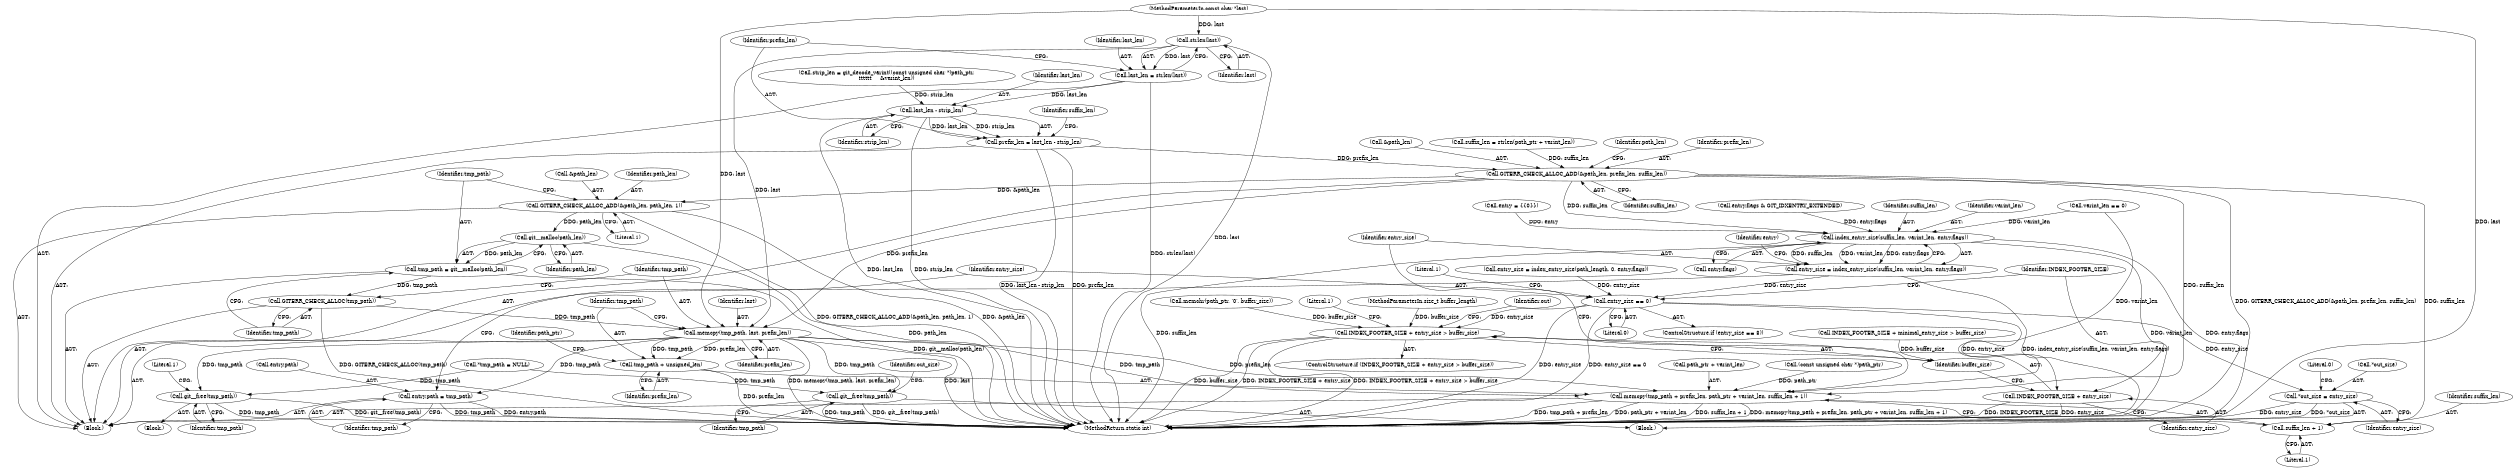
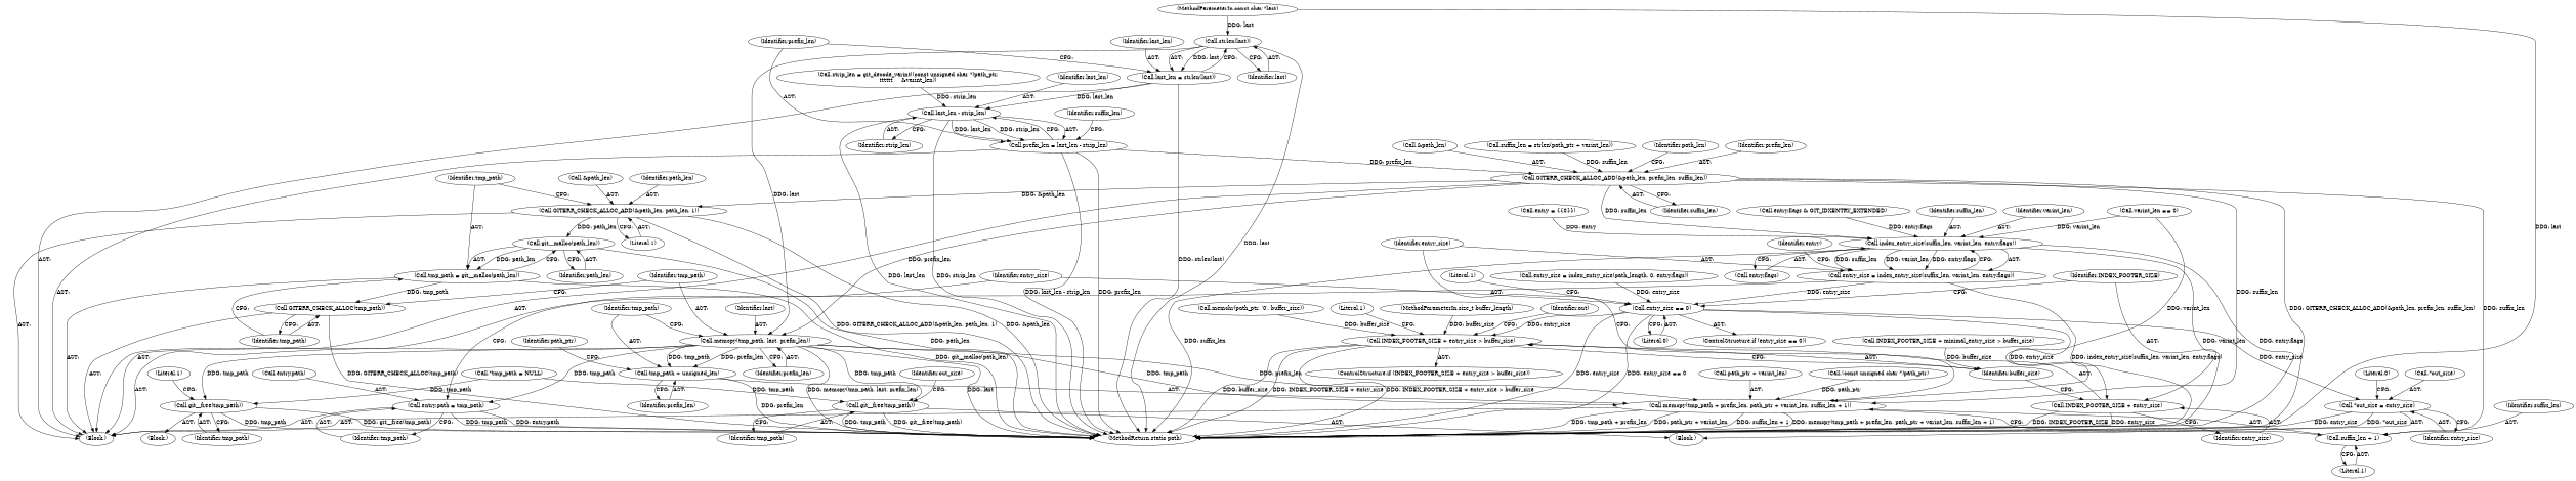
  digraph {
    n1 [label="(Call,strlen(last))"]
    n2 [label="(Call,last_len = strlen(last))"]
    n3 [label="(Call,memcpy(tmp_path, last, prefix_len))"]
-   n4 [label="(MethodReturn,static int)"]
+   n4 [label="(MethodReturn,static path)"]
    n5 [label="(Identifier,last)"]
    n6 [label="(Call,last_len - strip_len)"]
    n7 [label="(Block,)"]
    n8 [label="(Call,memcpy(tmp_path + prefix_len, path_ptr + varint_len, suffix_len + 1))"]
    n9 [label="(Call,tmp_path + unsigned_len)"]
    n10 [label="(Call,entry.path = tmp_path)"]
    n11 [label="(Call,git__free(tmp_path))"]
    n12 [label="(Call,git__free(tmp_path))"]
    n13 [label="(Identifier,prefix_len)"]
    n14 [label="(MethodParameterIn,const char *last)"]
    n15 [label="(Call,prefix_len = last_len - strip_len)"]
    n16 [label="(Identifier,strip_len)"]
    n17 [label="(Call,GITERR_CHECK_ALLOC_ADD(&path_len, prefix_len, suffix_len))"]
    n18 [label="(Call,GITERR_CHECK_ALLOC_ADD(&path_len, path_len, 1))"]
    n19 [label="(Call,suffix_len + 1)"]
    n20 [label="(Call,index_entry_size(suffix_len, varint_len, entry.flags))"]
    n21 [label="(Identifier,suffix_len)"]
    n22 [label="(Call,git__malloc(path_len))"]
    n23 [label="(Literal,1)"]
    n24 [label="(Literal,1)"]
    n25 [label="(Call,entry_size = index_entry_size(suffix_len, varint_len, entry.flags))"]
    n26 [label="(Call,entry.flags)"]
    n27 [label="(Call,tmp_path = git__malloc(path_len))"]
    n28 [label="(Identifier,path_len)"]
    n29 [label="(Call,GITERR_CHECK_ALLOC(tmp_path))"]
    n30 [label="(Identifier,tmp_path)"]
    n31 [label="(Identifier,prefix_len)"]
    n32 [label="(Identifier,tmp_path)"]
    n33 [label="(Identifier,tmp_path)"]
    n34 [label="(Block,)"]
    n35 [label="(Identifier,tmp_path)"]
    n36 [label="(Block,)"]
    n37 [label="(Call,entry_size == 0)"]
    n38 [label="(Call,INDEX_FOOTER_SIZE + entry_size > buffer_size)"]
    n39 [label="(Call,INDEX_FOOTER_SIZE + entry_size)"]
    n40 [label="(Call,*out_size = entry_size)"]
    n41 [label="(Literal,0)"]
-   n42 [label="(ControlStructure,if (entry_size == 8))"]
+   n42 [label="(ControlStructure,if (entry_size == 0))"]
    n43 [label="(Identifier,buffer_size)"]
    n44 [label="(ControlStructure,if (INDEX_FOOTER_SIZE + entry_size > buffer_size))"]
    n45 [label="(Identifier,entry_size)"]
    n46 [label="(Identifier,entry_size)"]
    n47 [label="(Identifier,tmp_path)"]
    n48 [label="(Identifier,out)"]
    n49 [label="(Call,*tmp_path = NULL)"]
    n50 [label="(Identifier,prefix_len)"]
    n51 [label="(Call,memchr(path_ptr, '\0', buffer_size))"]
    n52 [label="(Identifier,suffix_len)"]
    n53 [label="(Call,path_ptr + varint_len)"]
    n54 [label="(Identifier,last_len)"]
    n55 [label="(Call,&path_len)"]
    n56 [label="(Identifier,last)"]
    n57 [label="(Literal,1)"]
    n58 [label="(Call,varint_len == 0)"]
    n59 [label="(Identifier,entry_size)"]
    n60 [label="(Identifier,last_len)"]
    n61 [label="(Identifier,INDEX_FOOTER_SIZE)"]
    n62 [label="(Identifier,tmp_path)"]
    n63 [label="(Identifier,path_ptr)"]
    n64 [label="(Identifier,entry)"]
    n65 [label="(Call,entry.path)"]
    n66 [label="(Literal,1)"]
    n67 [label="(Identifier,suffix_len)"]
    n68 [label="(Identifier,out_size)"]
    n69 [label="(Identifier,varint_len)"]
    n70 [label="(Call,entry_size = index_entry_size(path_length, 0, entry.flags))"]
    n71 [label="(Call,(const unsigned char *)path_ptr)"]
    n72 [label="(Identifier,tmp_path)"]
    n73 [label="(Literal,1)"]
    n74 [label="(Call,&path_len)"]
    n75 [label="(Identifier,suffix_len)"]
    n76 [label="(Call,suffix_len = strlen(path_ptr + varint_len))"]
    n77 [label="(Call,entry = {{0}})"]
    n78 [label="(Call,*out_size)"]
    n79 [label="(MethodParameterIn,size_t buffer_length)"]
    n80 [label="(Call,strip_len = git_decode_varint((const unsigned char *)path_ptr,\n\t\t\t\t\t\t     &varint_len))"]
    n81 [label="(Call,entry.flags & GIT_IDXENTRY_EXTENDED)"]
    n82 [label="(Identifier,entry_size)"]
    n83 [label="(Literal,0)"]
    n84 [label="(Identifier,path_len)"]
    n85 [label="(Identifier,prefix_len)"]
    n86 [label="(Identifier,path_len)"]
    n87 [label="(Call,INDEX_FOOTER_SIZE + minimal_entry_size > buffer_size)"]
    n1 -> n2 [label="AST: "]
    n1 -> n2 [label="DDG: last"]
    n1 -> n3 [label="DDG: last"]
    n1 -> n4 [label="DDG: last"]
    n1 -> n5 [label="CFG: "]
    n2 -> n1 [label="CFG: "]
    n2 -> n4 [label="DDG: strlen(last)"]
    n2 -> n6 [label="DDG: last_len"]
    n2 -> n7 [label="AST: "]
    n3 -> n4 [label="DDG: memcpy(tmp_path, last, prefix_len)"]
    n3 -> n4 [label="DDG: last"]
    n3 -> n7 [label="AST: "]
    n3 -> n8 [label="DDG: tmp_path"]
    n3 -> n8 [label="DDG: prefix_len"]
    n3 -> n9 [label="DDG: tmp_path"]
    n3 -> n9 [label="DDG: prefix_len"]
    n3 -> n10 [label="DDG: tmp_path"]
    n3 -> n11 [label="DDG: tmp_path"]
    n3 -> n12 [label="DDG: tmp_path"]
    n3 -> n13 [label="CFG: "]
    n5 -> n1 [label="AST: "]
    n6 -> n4 [label="DDG: last_len"]
    n6 -> n4 [label="DDG: strip_len"]
    n6 -> n15 [label="AST: "]
    n6 -> n15 [label="DDG: last_len"]
    n6 -> n15 [label="DDG: strip_len"]
    n6 -> n16 [label="CFG: "]
    n8 -> n4 [label="DDG: suffix_len + 1"]
    n8 -> n4 [label="DDG: memcpy(tmp_path + prefix_len, path_ptr + varint_len, suffix_len + 1)"]
    n8 -> n4 [label="DDG: tmp_path + prefix_len"]
    n8 -> n4 [label="DDG: path_ptr + varint_len"]
    n8 -> n7 [label="AST: "]
    n8 -> n19 [label="CFG: "]
    n9 -> n4 [label="DDG: prefix_len"]
    n9 -> n8 [label="AST: "]
    n9 -> n31 [label="CFG: "]
    n10 -> n4 [label="DDG: tmp_path"]
    n10 -> n4 [label="DDG: entry.path"]
    n10 -> n7 [label="AST: "]
    n10 -> n32 [label="CFG: "]
    n11 -> n4 [label="DDG: git__free(tmp_path)"]
    n11 -> n4 [label="DDG: tmp_path"]
    n11 -> n33 [label="CFG: "]
    n11 -> n34 [label="AST: "]
    n12 -> n4 [label="DDG: git__free(tmp_path)"]
    n12 -> n4 [label="DDG: tmp_path"]
    n12 -> n35 [label="CFG: "]
    n12 -> n36 [label="AST: "]
    n13 -> n3 [label="AST: "]
    n14 -> n1 [label="DDG: last"]
-   n14 -> n3 [label="DDG: last"]
    n14 -> n4 [label="DDG: last"]
    n15 -> n4 [label="DDG: last_len - strip_len"]
    n15 -> n4 [label="DDG: prefix_len"]
+   n15 -> n6 [label="CFG: "]
    n15 -> n7 [label="AST: "]
    n15 -> n17 [label="DDG: prefix_len"]
    n16 -> n6 [label="AST: "]
    n17 -> n3 [label="DDG: prefix_len"]
    n17 -> n4 [label="DDG: GITERR_CHECK_ALLOC_ADD(&path_len, prefix_len, suffix_len)"]
    n17 -> n7 [label="AST: "]
    n17 -> n8 [label="DDG: suffix_len"]
    n17 -> n18 [label="DDG: &path_len"]
    n17 -> n19 [label="DDG: suffix_len"]
    n17 -> n20 [label="DDG: suffix_len"]
    n17 -> n21 [label="CFG: "]
    n18 -> n4 [label="DDG: &path_len"]
    n18 -> n4 [label="DDG: GITERR_CHECK_ALLOC_ADD(&path_len, path_len, 1)"]
    n18 -> n7 [label="AST: "]
    n18 -> n22 [label="DDG: path_len"]
    n18 -> n23 [label="CFG: "]
    n19 -> n8 [label="AST: "]
    n19 -> n24 [label="CFG: "]
    n20 -> n4 [label="DDG: varint_len"]
    n20 -> n4 [label="DDG: suffix_len"]
    n20 -> n4 [label="DDG: entry.flags"]
    n20 -> n25 [label="AST: "]
    n20 -> n25 [label="DDG: suffix_len"]
    n20 -> n25 [label="DDG: varint_len"]
    n20 -> n25 [label="DDG: entry.flags"]
    n20 -> n26 [label="CFG: "]
    n21 -> n17 [label="AST: "]
    n22 -> n4 [label="DDG: path_len"]
    n22 -> n27 [label="AST: "]
    n22 -> n27 [label="DDG: path_len"]
    n22 -> n28 [label="CFG: "]
    n23 -> n18 [label="AST: "]
    n24 -> n19 [label="AST: "]
    n25 -> n4 [label="DDG: index_entry_size(suffix_len, varint_len, entry.flags)"]
    n25 -> n7 [label="AST: "]
    n25 -> n20 [label="CFG: "]
    n25 -> n37 [label="DDG: entry_size"]
    n26 -> n20 [label="AST: "]
    n27 -> n4 [label="DDG: git__malloc(path_len)"]
    n27 -> n7 [label="AST: "]
    n27 -> n22 [label="CFG: "]
    n27 -> n29 [label="DDG: tmp_path"]
    n28 -> n22 [label="AST: "]
-   n29 -> n3 [label="DDG: tmp_path"]
    n29 -> n4 [label="DDG: GITERR_CHECK_ALLOC(tmp_path)"]
    n29 -> n7 [label="AST: "]
    n29 -> n30 [label="CFG: "]
    n30 -> n27 [label="CFG: "]
    n30 -> n29 [label="AST: "]
    n31 -> n9 [label="AST: "]
    n32 -> n10 [label="AST: "]
    n33 -> n11 [label="AST: "]
    n35 -> n12 [label="AST: "]
    n37 -> n4 [label="DDG: entry_size"]
    n37 -> n4 [label="DDG: entry_size == 0"]
    n37 -> n38 [label="DDG: entry_size"]
    n37 -> n39 [label="DDG: entry_size"]
    n37 -> n40 [label="DDG: entry_size"]
    n37 -> n41 [label="CFG: "]
    n37 -> n42 [label="AST: "]
    n38 -> n4 [label="DDG: buffer_size"]
    n38 -> n4 [label="DDG: INDEX_FOOTER_SIZE + entry_size"]
    n38 -> n4 [label="DDG: INDEX_FOOTER_SIZE + entry_size > buffer_size"]
    n38 -> n43 [label="CFG: "]
    n38 -> n44 [label="AST: "]
    n39 -> n4 [label="DDG: entry_size"]
    n39 -> n4 [label="DDG: INDEX_FOOTER_SIZE"]
    n39 -> n38 [label="AST: "]
    n39 -> n45 [label="CFG: "]
    n40 -> n4 [label="DDG: entry_size"]
    n40 -> n4 [label="DDG: *out_size"]
    n40 -> n36 [label="AST: "]
    n40 -> n46 [label="CFG: "]
    n41 -> n37 [label="AST: "]
    n43 -> n38 [label="AST: "]
    n43 -> n39 [label="CFG: "]
    n45 -> n39 [label="AST: "]
    n46 -> n40 [label="AST: "]
    n47 -> n18 [label="CFG: "]
    n47 -> n27 [label="AST: "]
    n48 -> n38 [label="CFG: "]
    n49 -> n11 [label="DDG: tmp_path"]
    n49 -> n12 [label="DDG: tmp_path"]
    n50 -> n17 [label="AST: "]
    n51 -> n38 [label="DDG: buffer_size"]
    n52 -> n15 [label="CFG: "]
    n53 -> n8 [label="AST: "]
    n54 -> n2 [label="AST: "]
    n55 -> n18 [label="AST: "]
    n56 -> n3 [label="AST: "]
    n57 -> n37 [label="CFG: "]
    n58 -> n8 [label="DDG: varint_len"]
    n58 -> n20 [label="DDG: varint_len"]
    n59 -> n10 [label="CFG: "]
    n59 -> n37 [label="AST: "]
    n60 -> n6 [label="AST: "]
    n61 -> n37 [label="CFG: "]
    n61 -> n39 [label="AST: "]
    n62 -> n3 [label="CFG: "]
    n62 -> n9 [label="AST: "]
    n63 -> n9 [label="CFG: "]
    n64 -> n25 [label="CFG: "]
    n65 -> n10 [label="AST: "]
    n66 -> n38 [label="CFG: "]
    n67 -> n20 [label="AST: "]
    n68 -> n12 [label="CFG: "]
    n69 -> n20 [label="AST: "]
    n70 -> n37 [label="DDG: entry_size"]
    n71 -> n8 [label="DDG: path_ptr"]
    n72 -> n3 [label="AST: "]
    n72 -> n29 [label="CFG: "]
    n73 -> n11 [label="CFG: "]
    n74 -> n17 [label="AST: "]
    n75 -> n19 [label="AST: "]
    n76 -> n17 [label="DDG: suffix_len"]
    n77 -> n20 [label="DDG: entry"]
    n78 -> n40 [label="AST: "]
    n79 -> n38 [label="DDG: buffer_size"]
    n80 -> n6 [label="DDG: strip_len"]
    n81 -> n20 [label="DDG: entry.flags"]
    n82 -> n8 [label="CFG: "]
    n82 -> n25 [label="AST: "]
    n83 -> n40 [label="CFG: "]
    n84 -> n18 [label="AST: "]
    n85 -> n2 [label="CFG: "]
    n85 -> n15 [label="AST: "]
    n86 -> n17 [label="CFG: "]
    n87 -> n43 [label="DDG: buffer_size"]
  }
